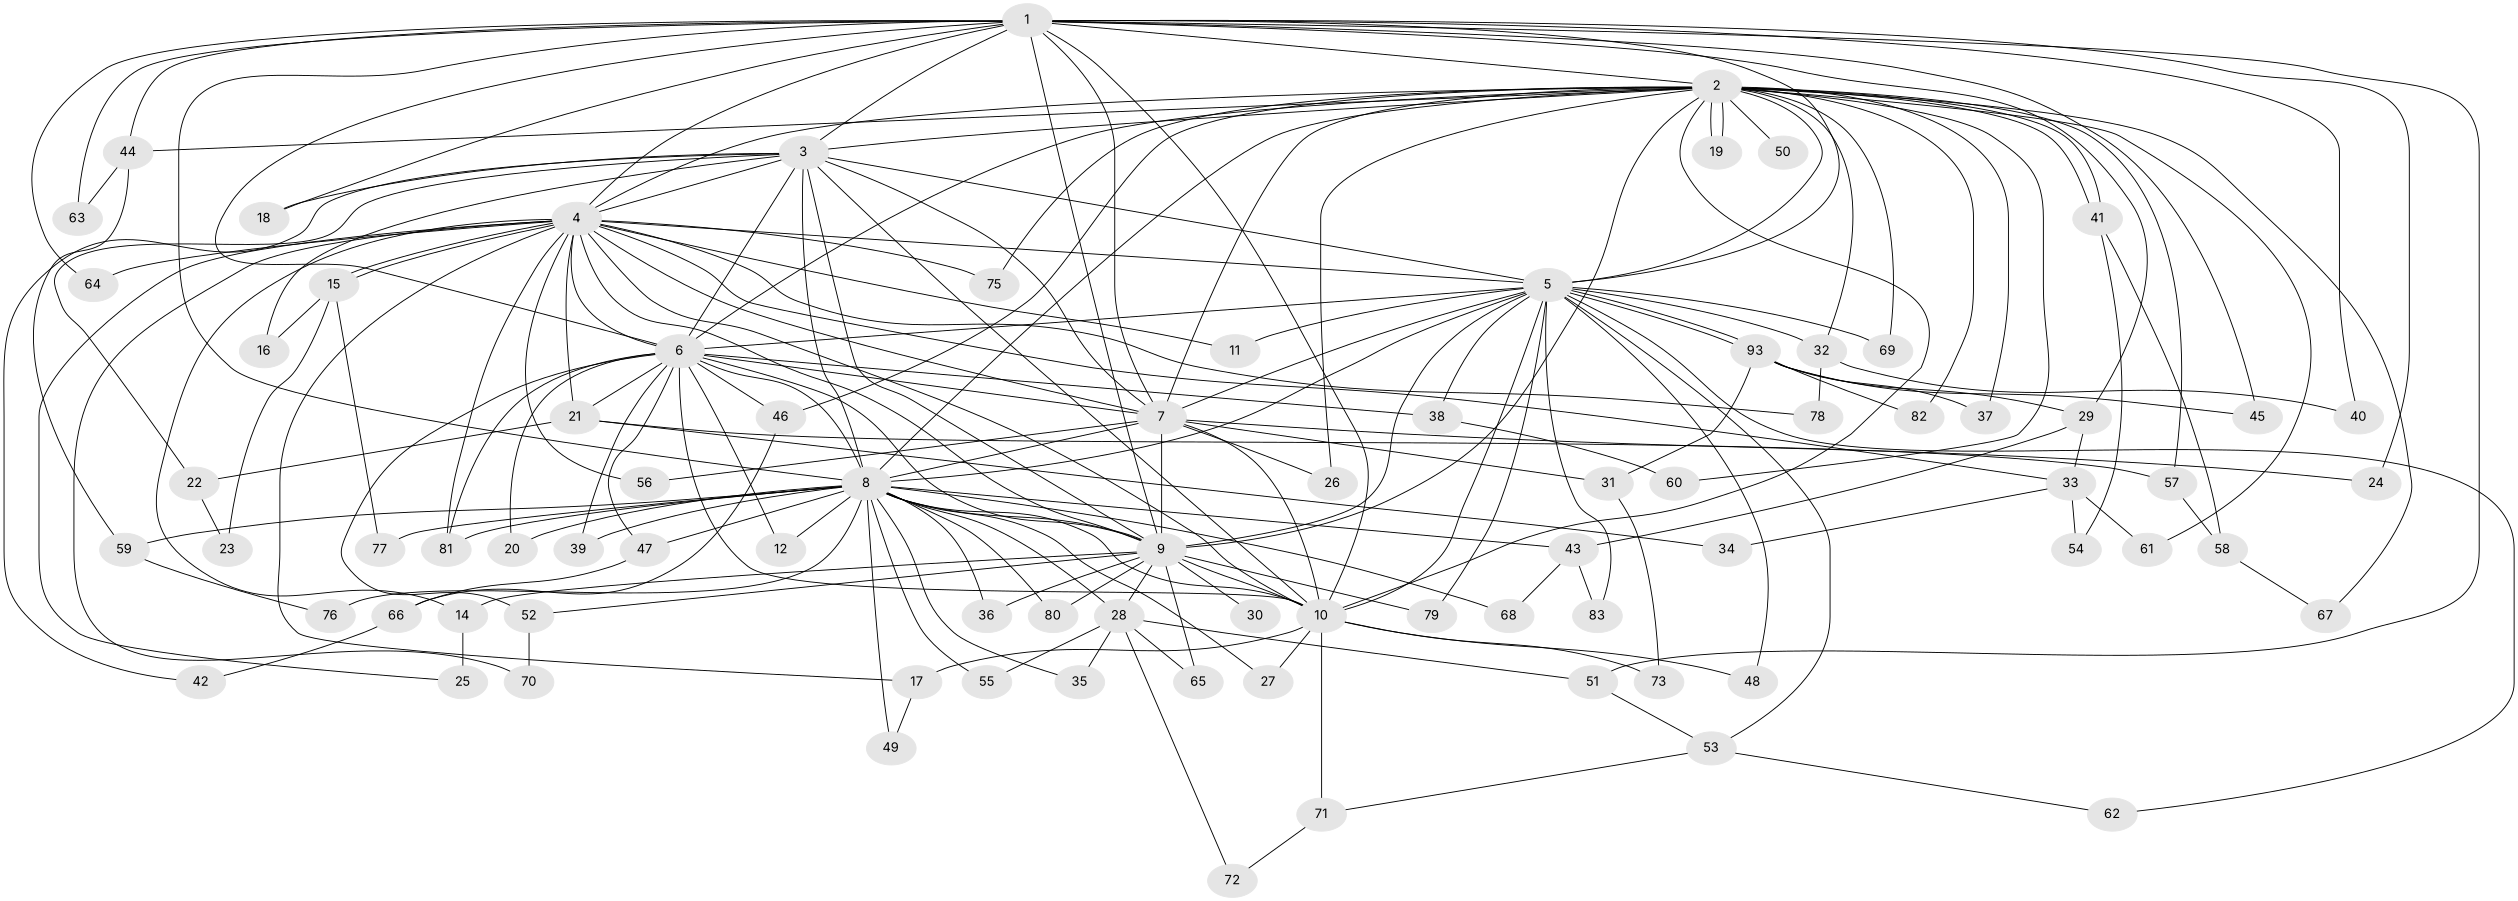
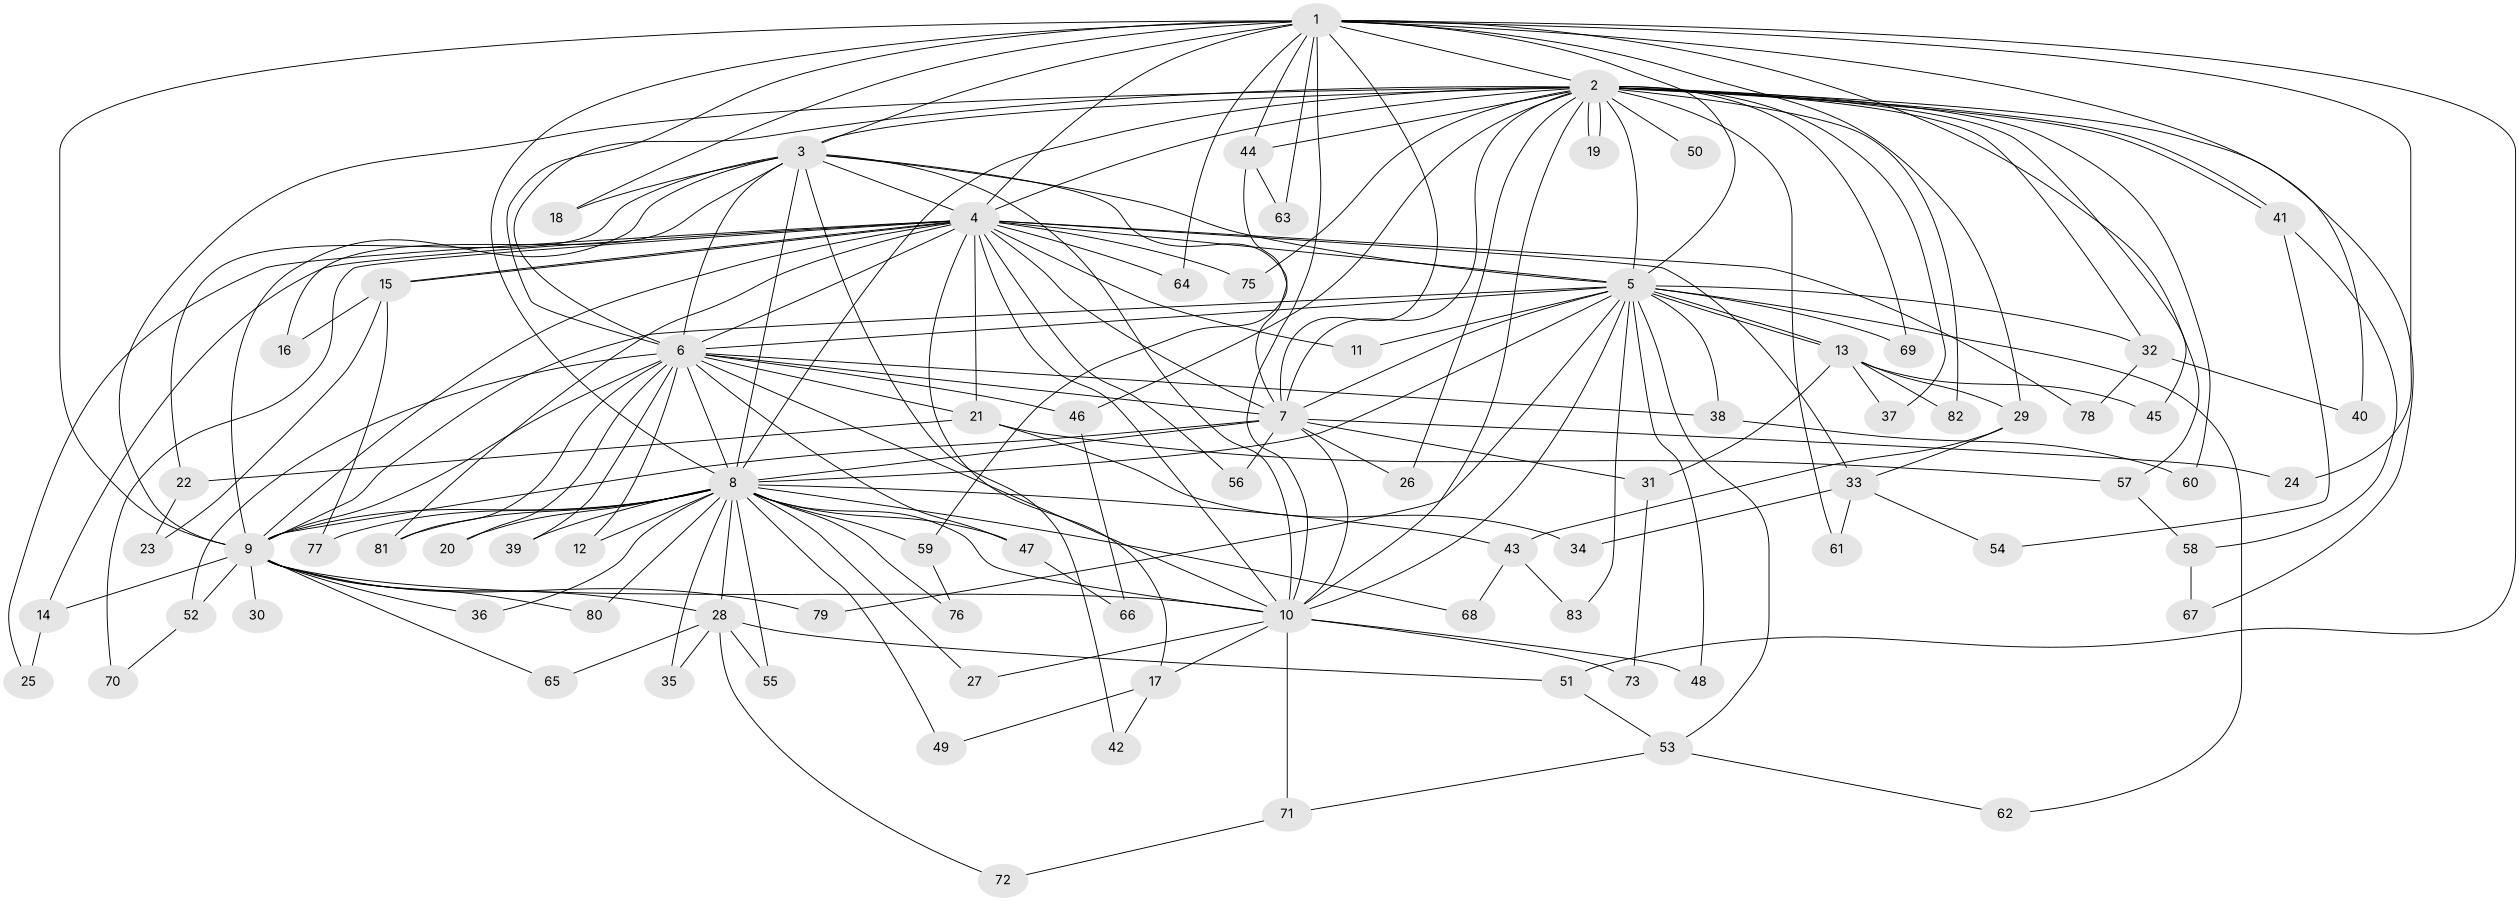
  graph {
    fontname=Inter
    node [color=gray90 fontname=Inter style=filled]
    edge [fontname=Inter]
    1
    2
    3
    4
    5
    6
    7
    8
    9
    10
    18
    24
    29
    40
    44
    45
    51
    63
    64
    19
    26
    32
    37
    41
    46
    50
    57
    60
    61
    67
    69
    75
    82
    16
    22
    42
    11
    14
    15
    17
    21
    25
    33
    56
    70
    78
    81
-   13 [label=93]
+   13
    38
    48
    53
    62
    79
    83
    12
    20
    39
    47
    52
    31
    27
    28
    35
    36
    43
    49
    55
    59
    68
    76
    77
    80
    30
    65
    71
    73
    54
    58
    66
    23
    34
    72
    1 -- 2
    1 -- 3
    1 -- 4
    1 -- 5
    1 -- 6
    1 -- 7
    1 -- 8
    1 -- 9
    1 -- 10
    1 -- 18
    1 -- 24
    1 -- 29
    1 -- 40
    1 -- 44
    1 -- 45
    1 -- 51
    1 -- 63
    1 -- 64
    2 -- 3
    2 -- 4
    2 -- 5
    2 -- 6
    2 -- 7
    2 -- 8
    2 -- 9
    2 -- 10
    2 -- 44
    2 -- 19
    2 -- 19
    2 -- 26
    2 -- 32
    2 -- 37
    2 -- 41
    2 -- 41
    2 -- 46
    2 -- 50
    2 -- 57
    2 -- 60
    2 -- 61
    2 -- 67
    2 -- 69
    2 -- 75
    2 -- 82
    3 -- 4
    3 -- 5
    3 -- 6
    3 -- 7
    3 -- 8
    3 -- 9
    3 -- 10
    3 -- 18
    3 -- 16
    3 -- 22
    3 -- 42
    4 -- 5
    4 -- 6
    4 -- 7
    4 -- 9
    4 -- 10
    4 -- 64
    4 -- 75
    4 -- 11
    4 -- 14
    4 -- 15
    4 -- 15
    4 -- 17
    4 -- 21
    4 -- 25
    4 -- 33
    4 -- 56
    4 -- 70
    4 -- 78
    4 -- 81
    5 -- 6
    5 -- 7
    5 -- 8
    5 -- 9
    5 -- 10
    5 -- 32
    5 -- 69
    5 -- 11
    5 -- 13
    5 -- 13
    5 -- 38
    5 -- 48
    5 -- 53
    5 -- 62
    5 -- 79
    5 -- 83
    6 -- 7
    6 -- 8
    6 -- 9
    6 -- 10
    6 -- 46
    6 -- 21
    6 -- 81
    6 -- 38
    6 -- 12
    6 -- 20
    6 -- 39
    6 -- 47
    6 -- 52
    7 -- 8
    7 -- 9
    7 -- 10
    7 -- 24
    7 -- 26
    7 -- 56
    7 -- 31
    8 -- 9
    8 -- 10
    8 -- 81
    8 -- 12
    8 -- 20
    8 -- 39
    8 -- 47
    8 -- 27
    8 -- 28
    8 -- 35
    8 -- 36
    8 -- 43
    8 -- 49
    8 -- 55
    8 -- 59
    8 -- 68
    8 -- 76
    8 -- 77
    8 -- 80
    9 -- 10
    9 -- 14
    9 -- 79
    9 -- 52
    9 -- 28
    9 -- 36
    9 -- 80
    9 -- 30
    9 -- 65
    10 -- 17
    10 -- 48
    10 -- 27
    10 -- 71
    10 -- 73
    29 -- 33
    29 -- 43
    44 -- 63
    44 -- 59
    51 -- 53
    32 -- 40
    32 -- 78
    41 -- 54
    41 -- 58
    46 -- 66
    57 -- 58
    22 -- 23
    14 -- 25
    15 -- 16
    15 -- 77
    15 -- 23
-   66 -- 42
+   17 -- 42
    17 -- 49
    21 -- 57
    21 -- 22
    21 -- 34
    33 -- 61
    33 -- 54
    33 -- 34
    13 -- 29
    13 -- 45
    13 -- 37
    13 -- 82
    13 -- 31
    38 -- 60
    53 -- 62
    53 -- 71
    47 -- 66
    52 -- 70
    31 -- 73
    28 -- 51
    28 -- 35
    28 -- 55
    28 -- 65
    28 -- 72
    43 -- 83
    43 -- 68
    59 -- 76
    71 -- 72
    58 -- 67
  }
